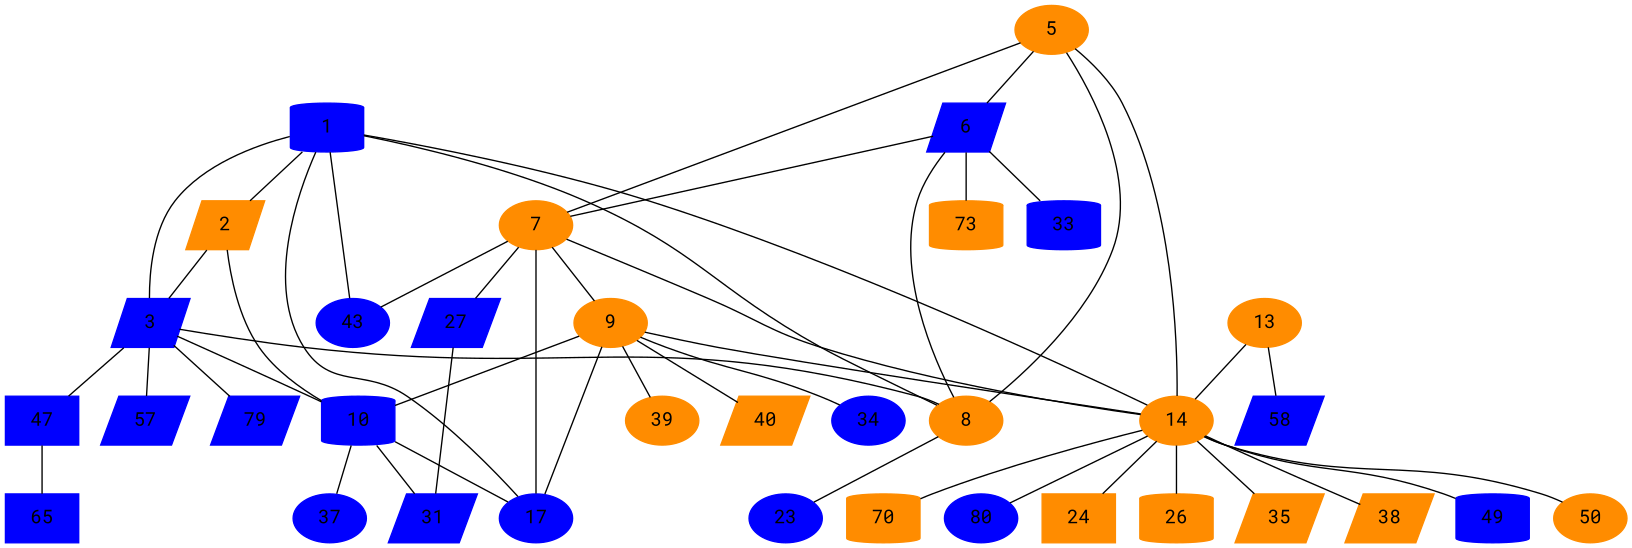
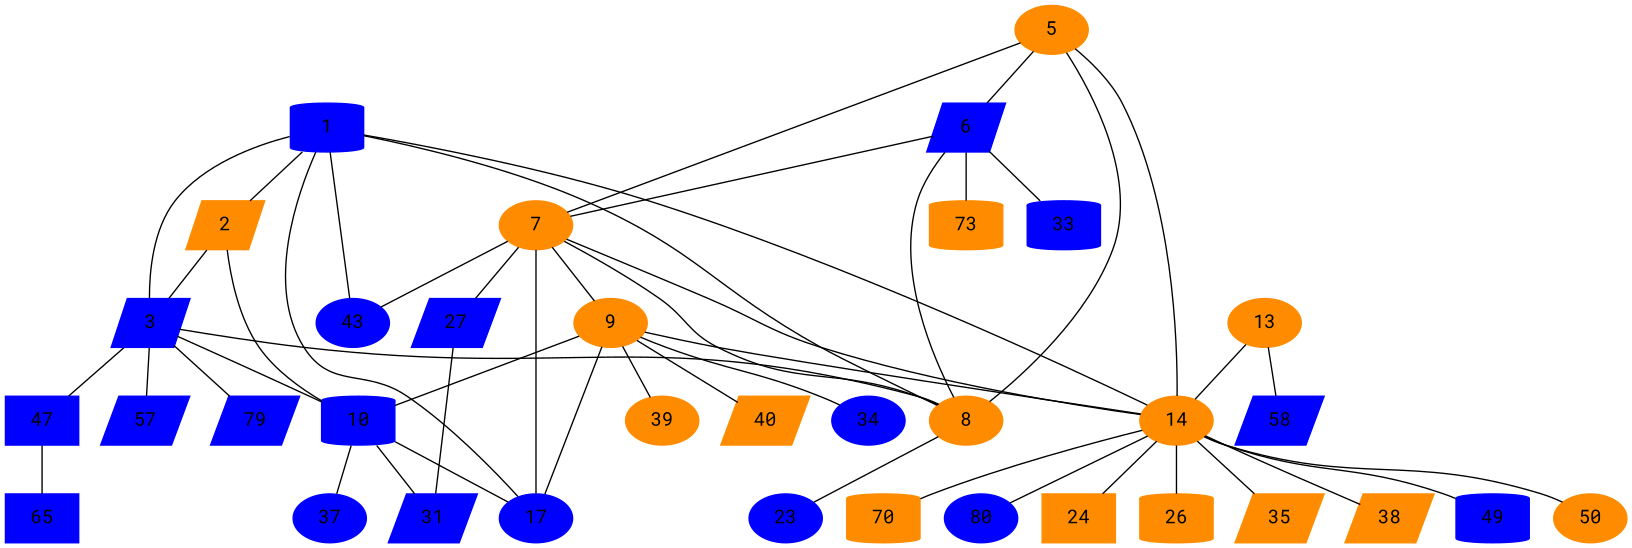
  graph {
    fontname="Roboto Mono"
    node [color=blue fontname="Roboto Mono" shape=ellipse style=filled]
    edge [fontname="Roboto Mono"]
    1 [shape=cylinder super="+36"]
    2 [color=darkorange shape=parallelogram super="+71+44"]
    3 [shape=parallelogram super="+4"]
    8 [color=darkorange super="+28+22+56"]
    14 [color=darkorange super="+15+16+69"]
    17 [super="+61+18"]
    43
    10 [shape=cylinder super="+29+87"]
    47 [shape=box super="+51"]
    57 [shape=parallelogram super="+72"]
    79 [shape=parallelogram]
    23
    24 [color=darkorange shape=box]
    26 [color=darkorange shape=cylinder super="+54"]
    35 [color=darkorange shape=parallelogram super="+62"]
    38 [color=darkorange shape=parallelogram]
    49 [shape=cylinder super="+76"]
    50 [color=darkorange]
    70 [color=darkorange shape=cylinder]
    80
    31 [shape=parallelogram]
    37
    65 [shape=box]
    5 [color=darkorange]
    6 [shape=parallelogram]
    7 [color=darkorange super="+19+53"]
    33 [shape=cylinder]
    n28 [color=darkorange label=73 shape=cylinder]
    9 [color=darkorange super="+55+12+11+42+85+86+52"]
    27 [shape=parallelogram super="+81+78"]
    34
    39 [color=darkorange]
    40 [color=darkorange shape=parallelogram super="+67"]
    13 [color=darkorange super="+21+30"]
    58 [shape=parallelogram]
    1 -- 2
    1 -- 3 [weight=2]
    1 -- 8
    1 -- 14 [weight=2]
    1 -- 17
    1 -- 43
    2 -- 3 [weight=2]
    2 -- 10
    3 -- 8
    3 -- 10
    3 -- 47
    3 -- 57
    3 -- 79
    8 -- 23
    14 -- 24
    14 -- 26
    14 -- 35
    14 -- 38
    14 -- 49
    14 -- 50
    14 -- 70
    14 -- 80
    10 -- 17
    10 -- 31
    10 -- 37
    47 -- 65
    5 -- 8
    5 -- 14
    5 -- 6
    5 -- 7
    6 -- 8
    6 -- 7
    6 -- 33
    6 -- n28
+   7 -- 8
    7 -- 14
    7 -- 17 [weight=4]
    7 -- 43
    7 -- 9
    7 -- 27
    9 -- 14
    9 -- 17
    9 -- 10 [weight=3]
    9 -- 34
    9 -- 39
    9 -- 40
    27 -- 31
    13 -- 14 [weight=3]
    13 -- 58
  }
